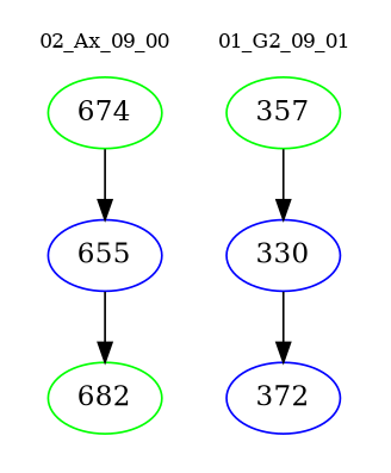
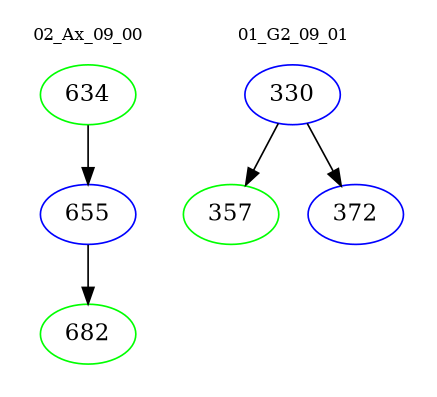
  digraph {
    node [color=green]
    edge [color=black]
-   n1 [label=674]
+   n1 [label=634]
    n2 [color=blue label=655]
    n3 [label=682]
    n4 [label=357]
    n5 [color=blue label=330]
    n6 [color=blue label=372]
    subgraph cluster_1 {
      color=white
      fontsize=10
      label="02_Ax_09_00"
      n1
      n2
      n3
    }
    subgraph cluster_2 {
      color=white
      fontsize=10
      label="01_G2_09_01"
      n4
      n5
      n6
    }
    n1 -> n2
    n2 -> n3
-   n4 -> n5
+   n5 -> n4
    n5 -> n6
  }
